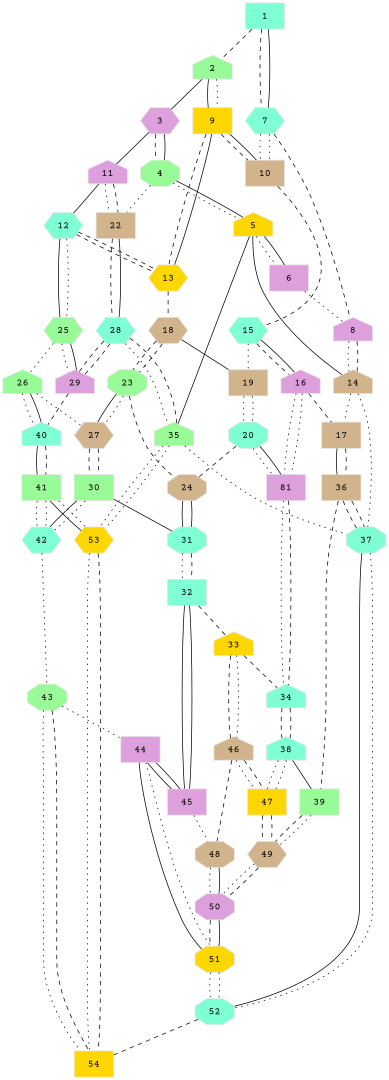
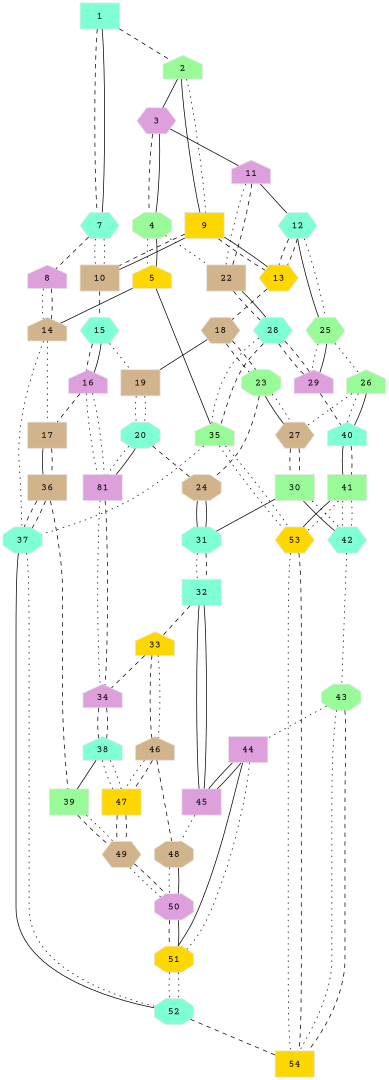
  graph {
    fontname="Courier Prime"
    node [color=gray90 fillcolor=aquamarine fontname="Courier Prime" shape=box style=filled]
    edge [fontname="Courier Prime" style=dotted]
    2 [fillcolor=palegreen shape=house]
    1
    7 [shape=hexagon]
    3 [fillcolor=plum shape=hexagon]
    9 [fillcolor=gold]
    8 [fillcolor=plum shape=house]
    10 [fillcolor=tan]
    4 [fillcolor=palegreen shape=octagon]
    11 [fillcolor=plum shape=house]
    13 [fillcolor=gold shape=hexagon]
    5 [fillcolor=gold shape=house]
    22 [fillcolor=tan]
    12 [shape=hexagon]
-   6 [fillcolor=plum]
    14 [fillcolor=tan shape=house]
    35 [fillcolor=palegreen shape=house]
    28 [shape=hexagon]
    17 [fillcolor=tan]
    37 [shape=octagon]
    53 [fillcolor=gold shape=hexagon]
    15 [shape=hexagon]
    18 [fillcolor=tan shape=hexagon]
    16 [fillcolor=plum shape=house]
    19 [fillcolor=tan]
    25 [fillcolor=palegreen shape=hexagon]
    26 [fillcolor=palegreen shape=house]
    29 [fillcolor=plum shape=house]
    23 [fillcolor=palegreen shape=octagon]
    36 [fillcolor=tan]
    52 [shape=octagon]
    n31 [fillcolor=plum label=81]
    20 [shape=octagon]
-   34 [shape=house]
+   34 [fillcolor=plum shape=house]
    39 [fillcolor=palegreen]
    24 [fillcolor=tan shape=octagon]
    27 [fillcolor=tan shape=hexagon]
    31 [shape=octagon]
    38 [shape=house]
    30 [fillcolor=palegreen]
    32
    40 [shape=house]
    41 [fillcolor=palegreen]
    42 [shape=hexagon]
    43 [fillcolor=palegreen shape=octagon]
    33 [fillcolor=gold shape=house]
    45 [fillcolor=plum]
    46 [fillcolor=tan shape=house]
    48 [fillcolor=tan shape=octagon]
    47 [fillcolor=gold]
    54 [fillcolor=gold]
    49 [fillcolor=tan shape=hexagon]
    50 [fillcolor=plum shape=octagon]
    44 [fillcolor=plum]
    51 [fillcolor=gold shape=octagon]
    2 -- 3 [style=solid]
    2 -- 9 [style=solid]
    2 -- 9
    1 -- 2 [style=dashed]
    1 -- 7 [style=dashed]
    1 -- 7 [style=solid]
    7 -- 8 [style=dashed]
    7 -- 10
    7 -- 10
    3 -- 4 [style=dashed]
    3 -- 4 [style=solid]
    3 -- 11 [style=solid]
    9 -- 10 [style=dashed]
    9 -- 10 [style=solid]
    9 -- 13 [style=dashed]
    9 -- 13 [style=solid]
    8 -- 14
    8 -- 14 [style=dashed]
    10 -- 15 [style=dashed]
    4 -- 5
    4 -- 5 [style=solid]
    4 -- 22
    11 -- 22
    11 -- 22 [style=dashed]
    11 -- 12 [style=solid]
    13 -- 18 [style=dashed]
-   5 -- 6
-   5 -- 6 [style=solid]
    5 -- 14 [style=solid]
    5 -- 35 [style=solid]
    22 -- 28 [style=dashed]
    22 -- 28 [style=solid]
    12 -- 13 [style=dashed]
    12 -- 13 [style=dashed]
    12 -- 25 [style=solid]
    12 -- 25
-   6 -- 8
    14 -- 17
    14 -- 37
    35 -- 37
    35 -- 53
    35 -- 53
    28 -- 35
    28 -- 35 [style=dashed]
    28 -- 29 [style=dashed]
    28 -- 29 [style=dashed]
    17 -- 36 [style=solid]
    17 -- 36 [style=dashed]
    37 -- 52 [style=solid]
    37 -- 52
    53 -- 54
    53 -- 54 [style=dashed]
    15 -- 16 [style=dashed]
    15 -- 16 [style=solid]
    15 -- 19
    18 -- 19 [style=solid]
    18 -- 23 [style=dashed]
    18 -- 23 [style=dashed]
    16 -- 17 [style=dashed]
    16 -- n31
    16 -- n31
    19 -- 20
    19 -- 20
    25 -- 26
    25 -- 29
    25 -- 29 [style=solid]
    26 -- 27
    26 -- 40
    26 -- 40 [style=solid]
    29 -- 40 [style=dashed]
    23 -- 24 [style=dashed]
    23 -- 27 [style=solid]
    23 -- 27
    36 -- 37 [style=dashed]
    36 -- 37 [style=dashed]
    36 -- 39 [style=dashed]
    52 -- 54 [style=dashed]
    n31 -- 34
    n31 -- 34 [style=dashed]
    20 -- n31
    20 -- n31 [style=solid]
    20 -- 24 [style=dashed]
    34 -- 38 [style=dashed]
    34 -- 38 [style=dashed]
    39 -- 49 [style=dashed]
    39 -- 49
    24 -- 31 [style=solid]
    24 -- 31 [style=solid]
    27 -- 30 [style=dashed]
    27 -- 30 [style=dashed]
    31 -- 32
    31 -- 32 [style=dashed]
    38 -- 39 [style=solid]
    38 -- 47
    38 -- 47
    30 -- 31 [style=solid]
    30 -- 42 [style=solid]
    30 -- 42
    32 -- 33 [style=dashed]
    32 -- 45 [style=solid]
    32 -- 45 [style=solid]
    40 -- 41 [style=solid]
    40 -- 41 [style=dashed]
    41 -- 53 [style=solid]
    41 -- 53
    41 -- 42
    41 -- 42
    42 -- 43
    43 -- 54
    43 -- 54 [style=dashed]
    43 -- 44
    33 -- 34 [style=dashed]
    33 -- 46 [style=dashed]
    33 -- 46
    45 -- 48
    46 -- 48 [style=dashed]
    46 -- 47
    46 -- 47 [style=dashed]
    48 -- 50
    48 -- 50 [style=solid]
    47 -- 49 [style=dashed]
    47 -- 49 [style=dashed]
    49 -- 50
    49 -- 50 [style=dashed]
    50 -- 51 [style=dashed]
    50 -- 51 [style=solid]
    44 -- 45 [style=solid]
    44 -- 45 [style=solid]
    44 -- 51 [style=solid]
    44 -- 51
    51 -- 52
    51 -- 52
  }
